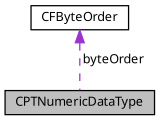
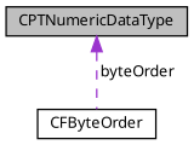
  digraph {
    node [color=black fontname="Lucinda Grande" fontsize=10 shape=record]
    n1 [fillcolor=grey75 fontcolor=black height=0.2 label=CPTNumericDataType style=filled width=0.4]
    n2 [height=0.2 label=CFByteOrder width=0.4]
-   n2 -> n1 [color=darkorchid3 dir=back fontname="Lucinda Grande" fontsize=10 label=" byteOrder" labelfontname="Lucinda Grande" labelfontsize=10 style=dashed]
+   n1 -> n2 [color=darkorchid3 dir=back fontname="Lucinda Grande" fontsize=10 label=" byteOrder" labelfontname="Lucinda Grande" labelfontsize=10 style=dashed]
  }
